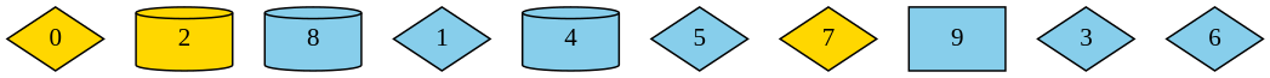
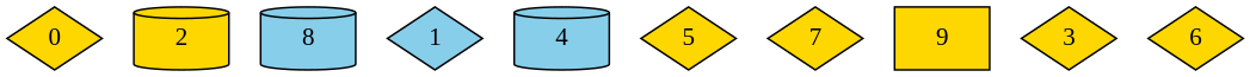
  digraph {
    fontname="Liberation Serif"
    node [Weight=6 style=filled fillcolor=gold shape=diamond fontname="Liberation Serif"]
    0 [Weight=10]
    2 [Weight=8 shape=cylinder]
    8 [Weight=8 fillcolor=skyblue shape=cylinder]
    1 [fillcolor=skyblue]
    4 [fillcolor=skyblue shape=cylinder]
-   5 [fillcolor=skyblue]
+   5
    7 [Weight=5]
-   9 [Weight=5 fillcolor=skyblue shape=box]
-   3 [Weight=3 fillcolor=skyblue]
-   6 [Weight=2 fillcolor=skyblue]
+   9 [Weight=5 shape=box]
+   3 [Weight=3]
+   6 [Weight=2]
  }
